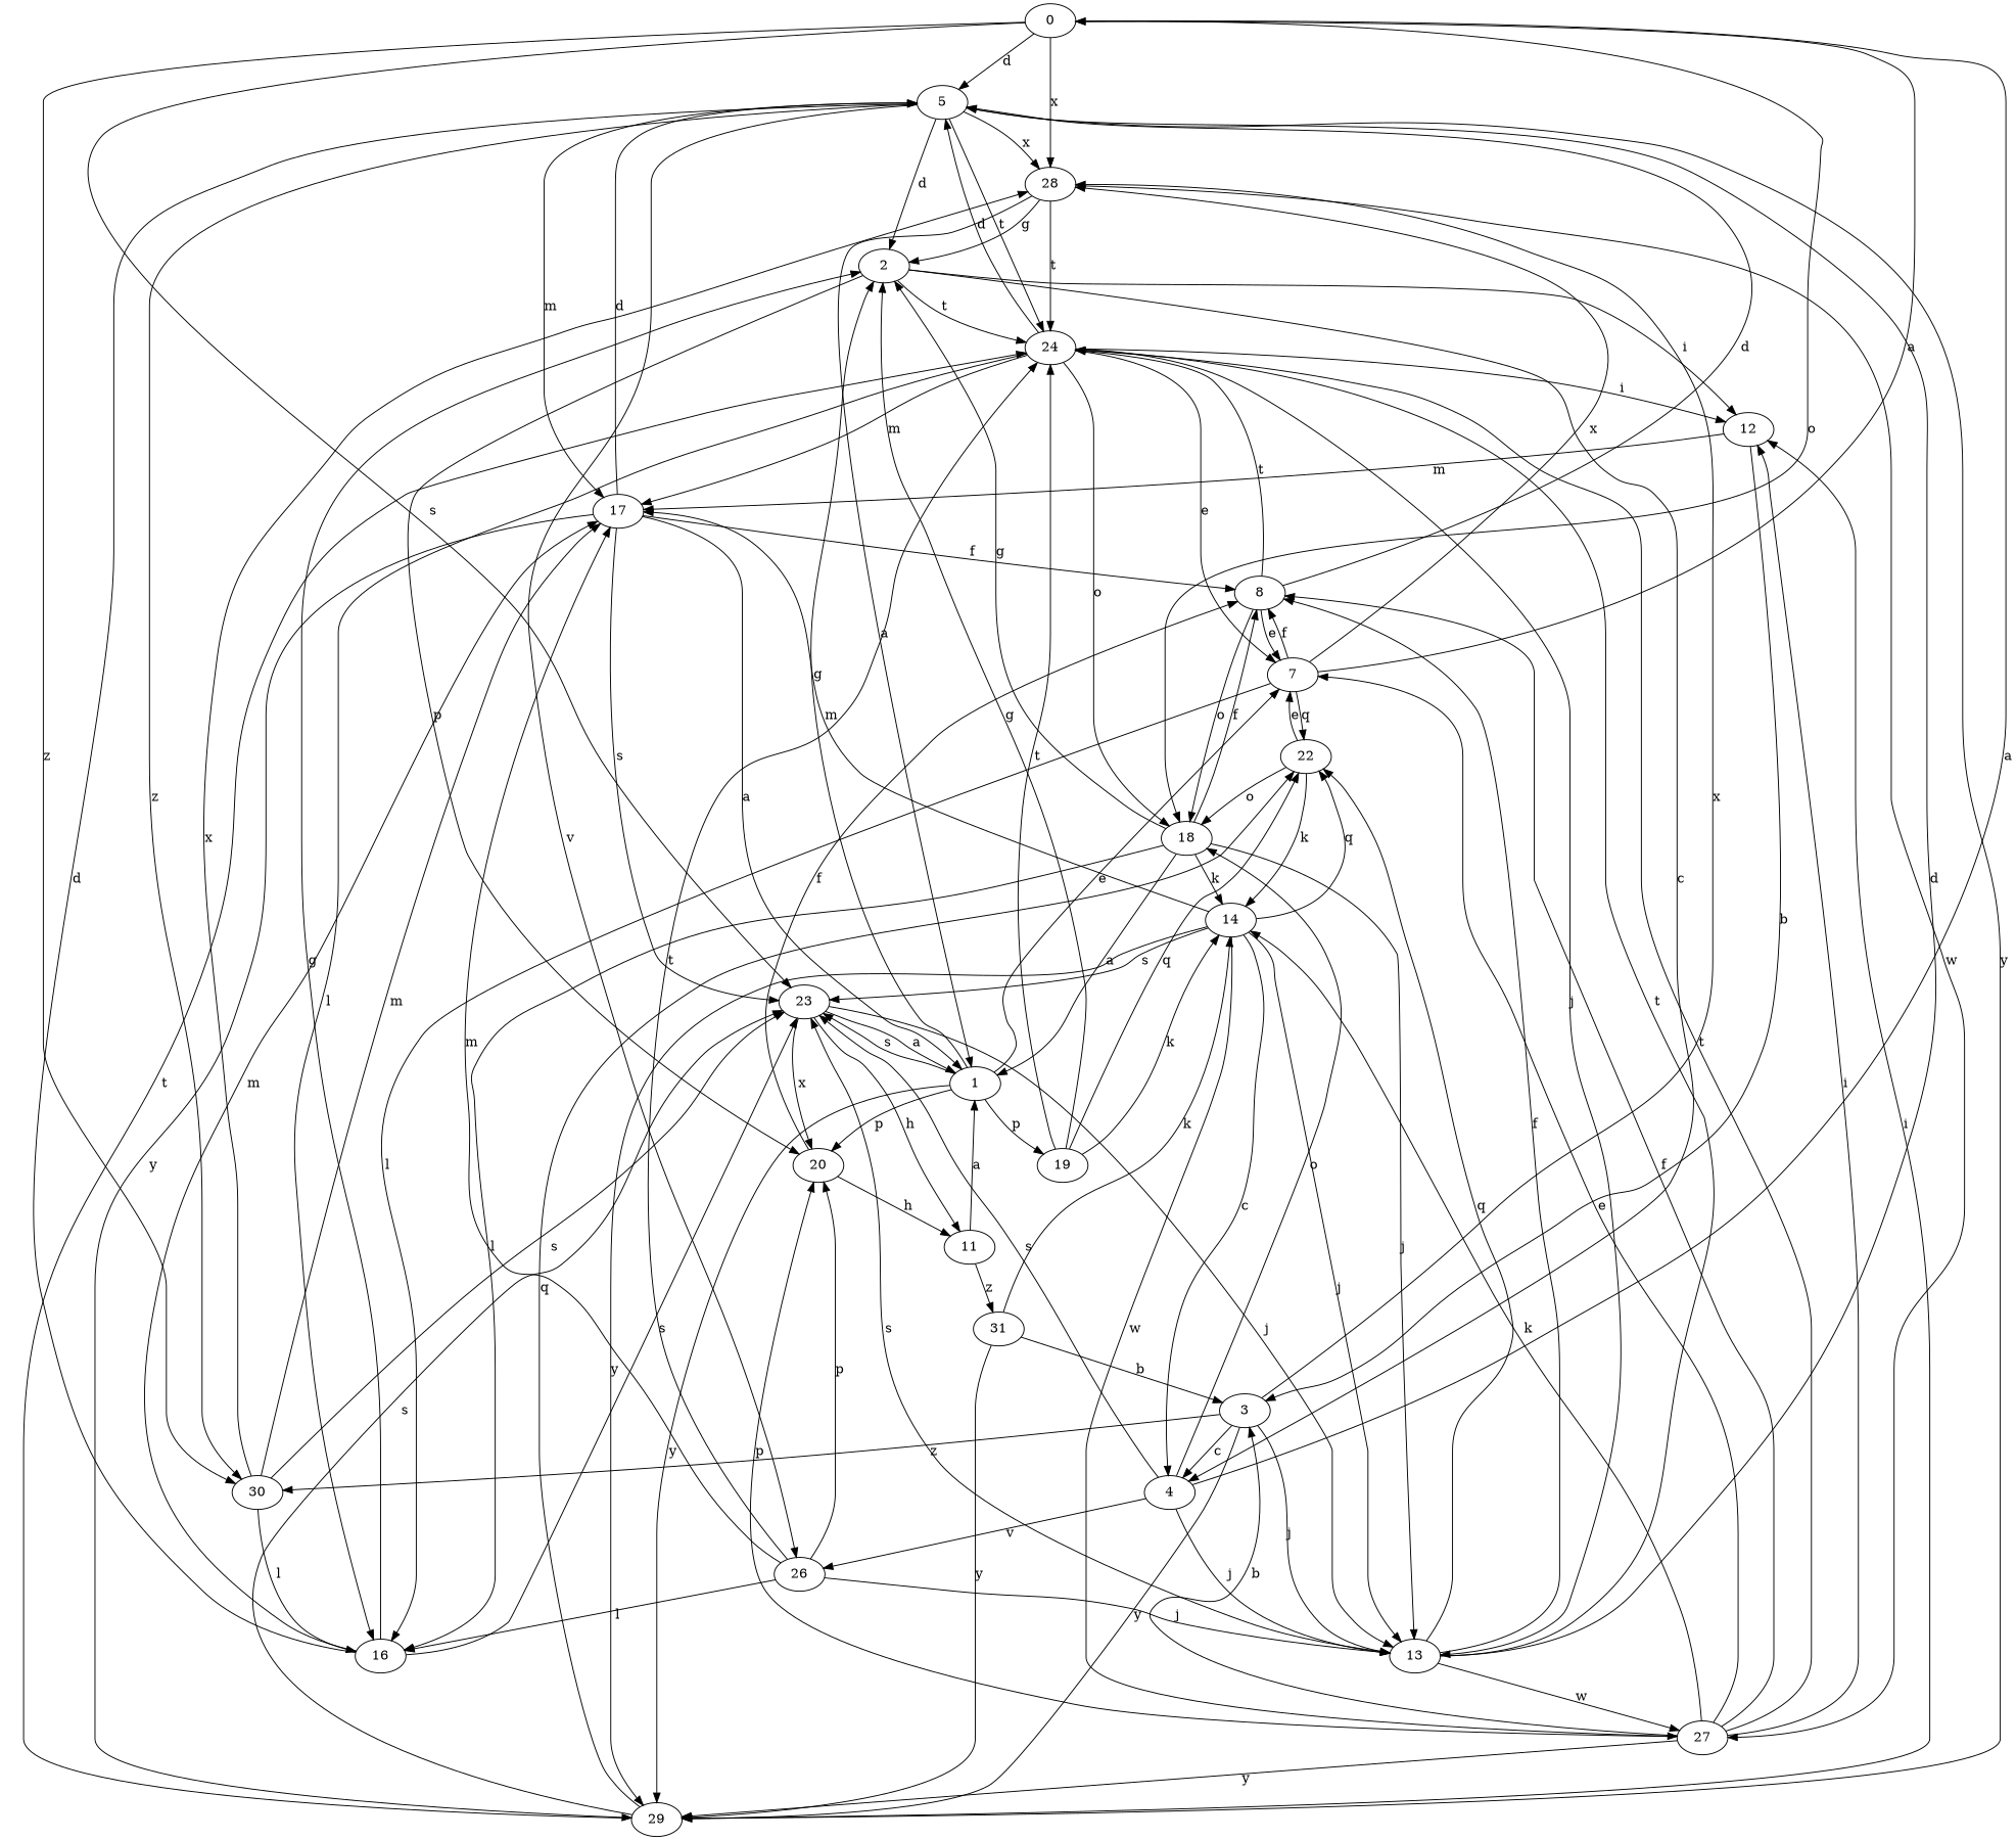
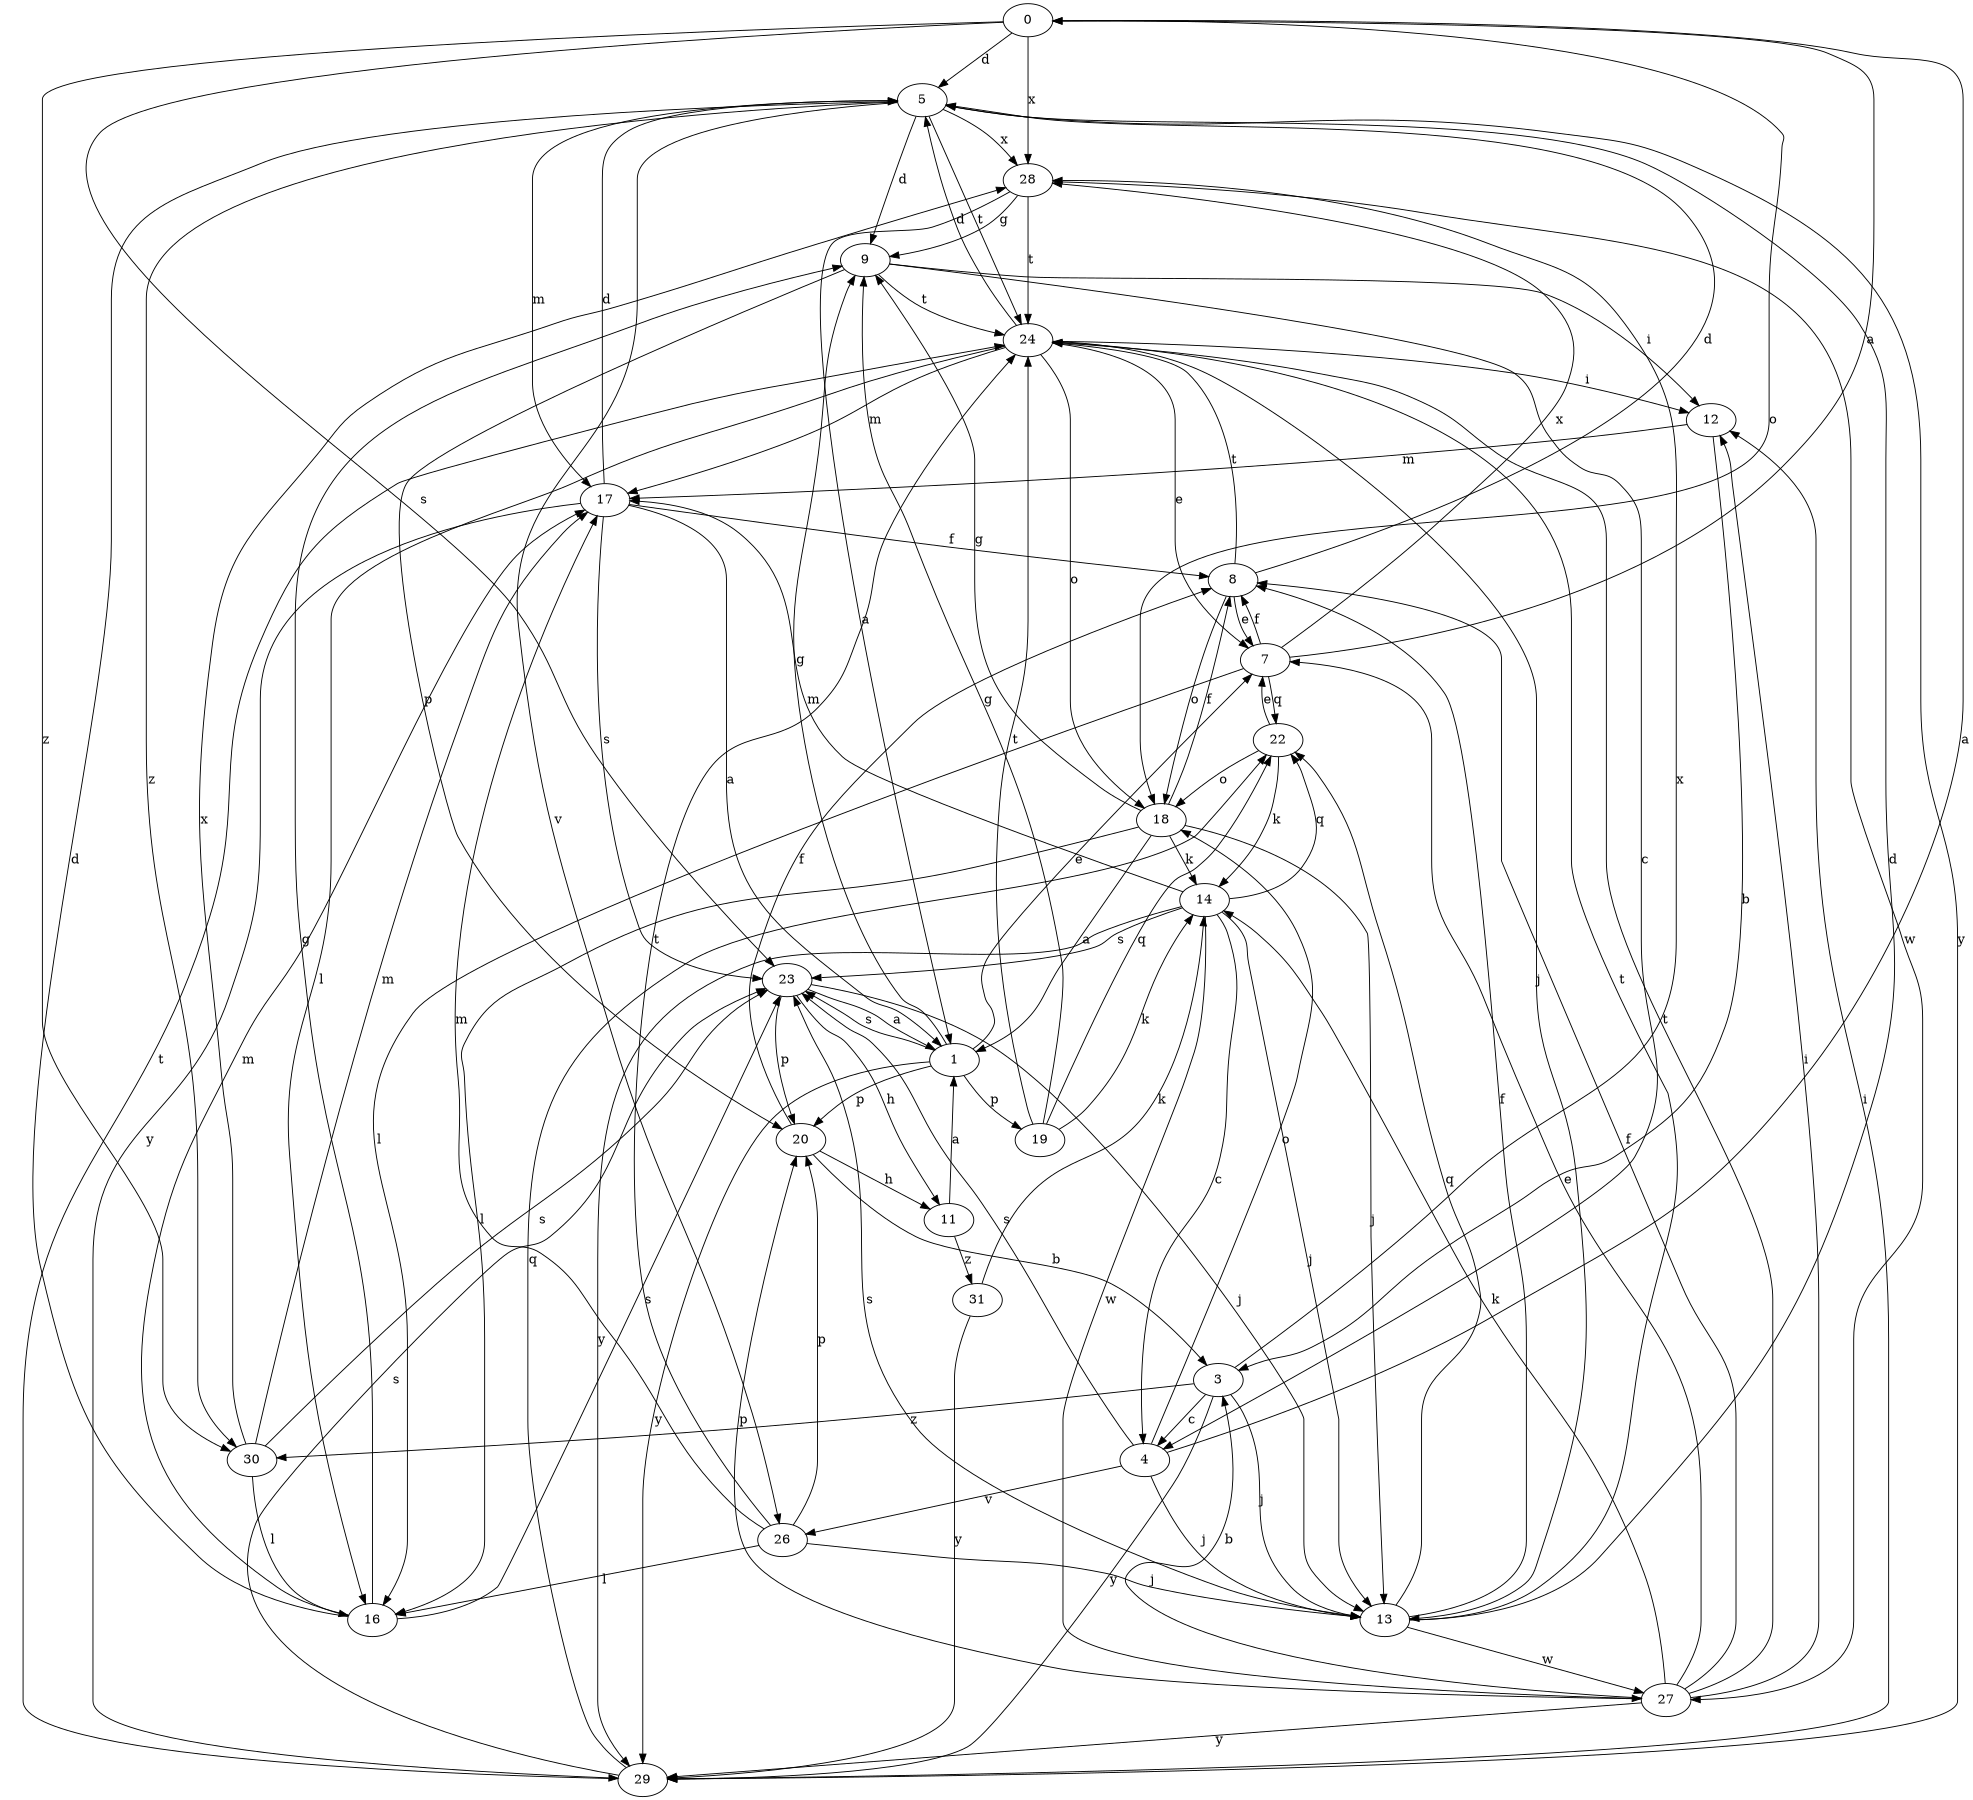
  strict digraph {
    0
    5
    18
    23
    28
    30
-   9 [label=2]
+   9
    29
    26
    17
    24
    1
    13
    8
    16
    14
    20
    11
    27
    7
    19
    22
    4
    12
    3
    31
    0 -> 5 [label=d]
    0 -> 18 [label=o]
    0 -> 23 [label=s]
    0 -> 28 [label=x]
    0 -> 30 [label=z]
    5 -> 28 [label=x]
    5 -> 30 [label=z]
    5 -> 9 [label=d]
    5 -> 29 [label=y]
    5 -> 26 [label=v]
    5 -> 17 [label=m]
    5 -> 24 [label=t]
    18 -> 9 [label=g]
    18 -> 1 [label=a]
    18 -> 13 [label=j]
    18 -> 8 [label=f]
    18 -> 16 [label=l]
    18 -> 14 [label=k]
    23 -> 1 [label=a]
    23 -> 13 [label=j]
-   23 -> 20 [label=x]
+   23 -> 20 [label=p]
    23 -> 11 [label=h]
    28 -> 9 [label=g]
    28 -> 24 [label=t]
    28 -> 1 [label=a]
    28 -> 27 [label=w]
    30 -> 23 [label=s]
    30 -> 28 [label=x]
    30 -> 17 [label=m]
    30 -> 16 [label=l]
    9 -> 24 [label=t]
    9 -> 20 [label=p]
    9 -> 4 [label=c]
    9 -> 12 [label=i]
    29 -> 23 [label=s]
    29 -> 24 [label=t]
    29 -> 22 [label=q]
    29 -> 12 [label=i]
    26 -> 17 [label=m]
    26 -> 24 [label=t]
    26 -> 13 [label=j]
    26 -> 16 [label=l]
    26 -> 20 [label=p]
    17 -> 5 [label=d]
    17 -> 23 [label=s]
    17 -> 29 [label=y]
    17 -> 1 [label=a]
    17 -> 8 [label=f]
    24 -> 5 [label=d]
    24 -> 18 [label=o]
    24 -> 17 [label=m]
    24 -> 13 [label=j]
    24 -> 16 [label=l]
    24 -> 7 [label=e]
    24 -> 12 [label=i]
    1 -> 23 [label=s]
    1 -> 9 [label=g]
    1 -> 29 [label=y]
    1 -> 20 [label=p]
    1 -> 7 [label=e]
    1 -> 19 [label=p]
    13 -> 5 [label=d]
    13 -> 23 [label=s]
    13 -> 24 [label=t]
    13 -> 8 [label=f]
    13 -> 27 [label=w]
    13 -> 22 [label=q]
    8 -> 5 [label=d]
    8 -> 18 [label=o]
    8 -> 24 [label=t]
    8 -> 7 [label=e]
    16 -> 5 [label=d]
    16 -> 23 [label=s]
    16 -> 9 [label=g]
    16 -> 17 [label=m]
    14 -> 23 [label=s]
    14 -> 29 [label=y]
    14 -> 17 [label=m]
    14 -> 13 [label=j]
    14 -> 27 [label=w]
    14 -> 22 [label=q]
    14 -> 4 [label=c]
    20 -> 8 [label=f]
    20 -> 11 [label=h]
    11 -> 1 [label=a]
    11 -> 31 [label=z]
    27 -> 29 [label=y]
    27 -> 24 [label=t]
    27 -> 8 [label=f]
    27 -> 14 [label=k]
    27 -> 20 [label=p]
    27 -> 7 [label=e]
    27 -> 12 [label=i]
    27 -> 3 [label=b]
    7 -> 0 [label=a]
    7 -> 28 [label=x]
    7 -> 8 [label=f]
    7 -> 16 [label=l]
    7 -> 22 [label=q]
    19 -> 9 [label=g]
    19 -> 24 [label=t]
    19 -> 14 [label=k]
    19 -> 22 [label=q]
    22 -> 18 [label=o]
    22 -> 14 [label=k]
    22 -> 7 [label=e]
    4 -> 0 [label=a]
    4 -> 18 [label=o]
    4 -> 23 [label=s]
    4 -> 26 [label=v]
    4 -> 13 [label=j]
    12 -> 17 [label=m]
    12 -> 3 [label=b]
    3 -> 28 [label=x]
    3 -> 30 [label=z]
    3 -> 29 [label=y]
    3 -> 13 [label=j]
    3 -> 4 [label=c]
    31 -> 29 [label=y]
    31 -> 14 [label=k]
-   31 -> 3 [label=b]
+   20 -> 3 [label=b]
  }
